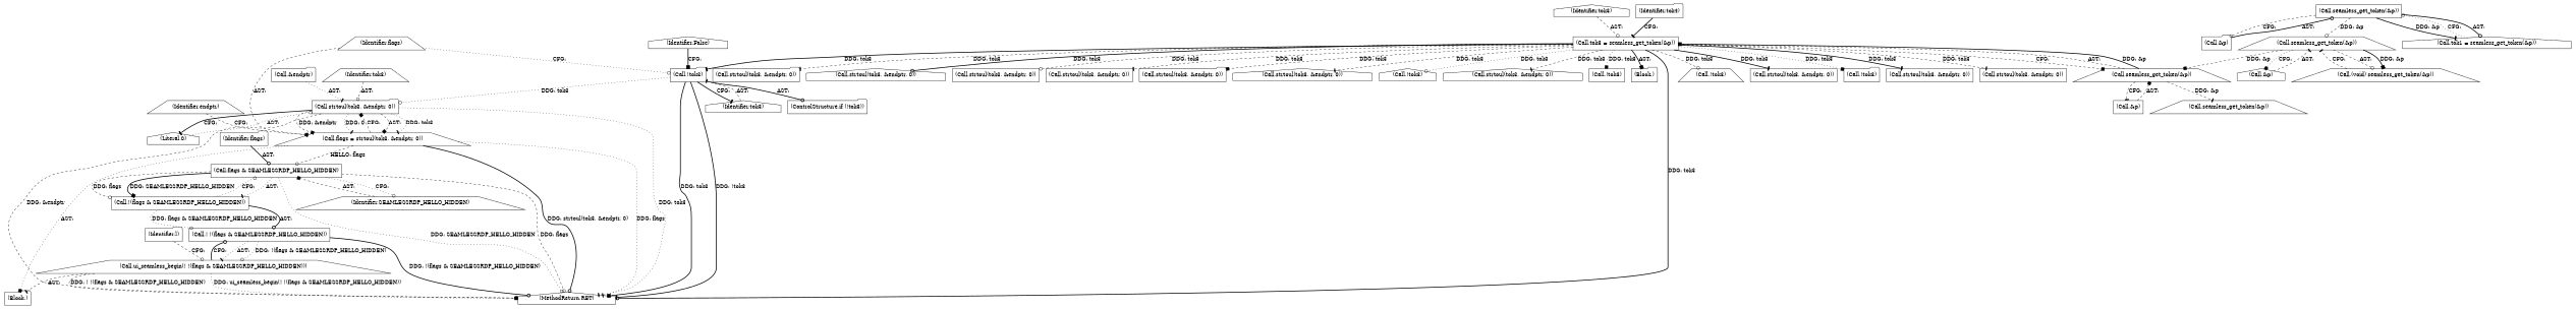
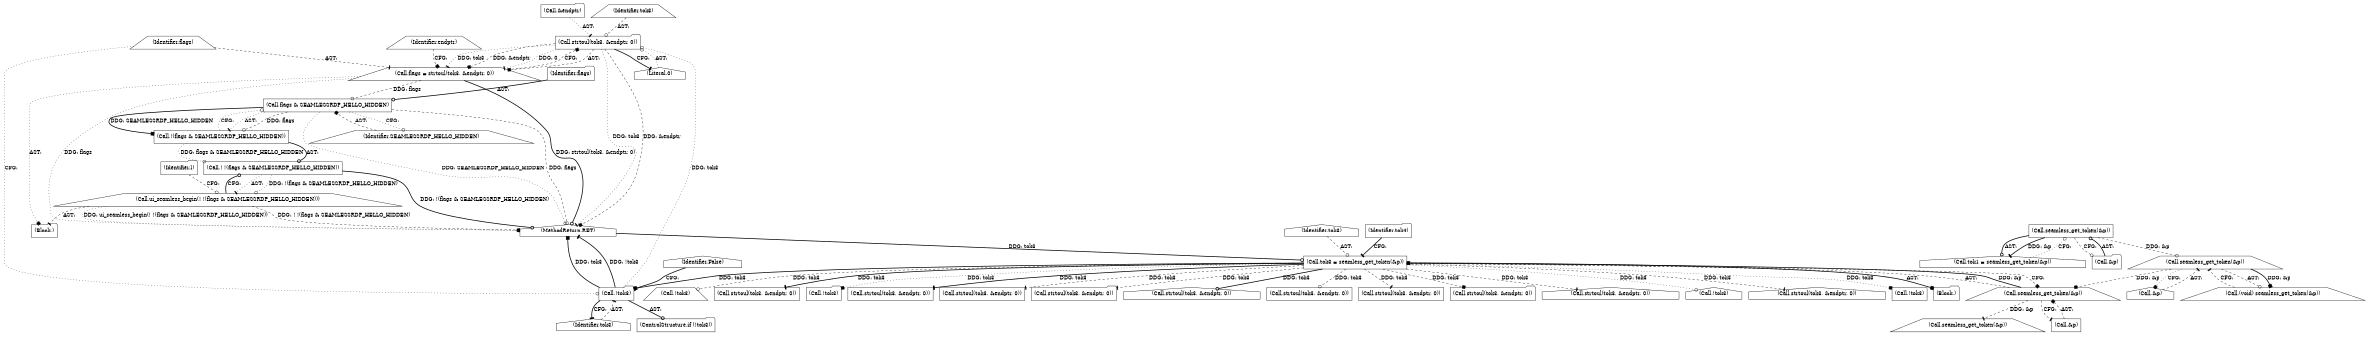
  digraph {
    node [shape=folder]
    edge [arrowhead=odot style=dashed]
    n1 [label="(Call,strtoul(tok3, &endptr, 0))"]
    n2 [label="(Call,flags = strtoul(tok3, &endptr, 0))" shape=trapezium]
    n3 [label="(Literal,0)" shape=house]
    n4 [label="(MethodReturn,RET)" shape=house]
    n5 [label="(Call,flags & SEAMLESSRDP_HELLO_HIDDEN)" shape=box]
    n6 [label="(Block,)"]
    n7 [label="(Call,!tok3)"]
    n8 [label="(Identifier,tok3)" shape=house]
    n9 [label="(ControlStructure,if (!tok3))"]
    n10 [label="(Call,tok3 = seamless_get_token(&p))" shape=box]
    n11 [label="(Call,seamless_get_token(&p))" shape=trapezium]
    n12 [label="(Call,!tok3)" shape=trapezium]
    n13 [label="(Call,strtoul(tok3, &endptr, 0))" shape=box]
    n14 [label="(Call,!tok3)"]
    n15 [label="(Call,strtoul(tok3, &endptr, 0))" shape=box]
    n16 [label="(Call,strtoul(tok3, &endptr, 0))" shape=box]
    n17 [label="(Call,strtoul(tok3, &endptr, 0))"]
    n18 [label="(Call,strtoul(tok3, &endptr, 0))" shape=house]
    n19 [label="(Call,strtoul(tok3, &endptr, 0))" shape=box]
    n20 [label="(Call,strtoul(tok3, &endptr, 0))" shape=box]
    n21 [label="(Call,strtoul(tok3, &endptr, 0))"]
    n22 [label="(Call,strtoul(tok3, &endptr, 0))" shape=house]
    n23 [label="(Call,!tok3)" shape=house]
    n24 [label="(Call,strtoul(tok3, &endptr, 0))" shape=house]
    n25 [label="(Call,!tok3)" shape=box]
    n26 [label="(Block,)"]
    n27 [label="(Call,seamless_get_token(&p))" shape=trapezium]
    n28 [label="(Call,&p)" shape=box]
    n29 [label="(Call,seamless_get_token(&p))" shape=trapezium]
    n30 [label="(Call,&p)" shape=house]
    n31 [label="(Call,(void) seamless_get_token(&p))" shape=trapezium]
    n32 [label="(Call,seamless_get_token(&p))" shape=box]
    n33 [label="(Call,tok1 = seamless_get_token(&p))" shape=house]
    n34 [label="(Call,&p)"]
    n35 [label="(Call,!(flags & SEAMLESSRDP_HELLO_HIDDEN))" shape=box]
    n36 [label="(Identifier,SEAMLESSRDP_HELLO_HIDDEN)" shape=trapezium]
    n37 [label="(Call,! !(flags & SEAMLESSRDP_HELLO_HIDDEN))" shape=box]
    n38 [label="(Call,ui_seamless_begin(! !(flags & SEAMLESSRDP_HELLO_HIDDEN)))" shape=trapezium]
    n39 [label="(Identifier,tok3)" shape=house]
    n40 [label="(Call,&endptr)"]
    n41 [label="(Identifier,flags)" shape=trapezium]
    n42 [label="(Identifier,flags)"]
    n43 [label="(Identifier,tok3)" shape=trapezium]
    n44 [label="(Identifier,endptr)" shape=trapezium]
    n45 [label="(Identifier,l)"]
    n46 [label="(Identifier,False)" shape=house]
    n47 [label="(Identifier,tok4)"]
    n1 -> n2 [arrowhead=box label="AST: "]
    n1 -> n2 [arrowhead=tee label="DDG: tok3" style=dotted]
    n1 -> n2 [arrowhead=box label="DDG: &endptr"]
    n1 -> n2 [arrowhead=tee label="DDG: 0" style=dotted]
    n1 -> n3 [arrowhead=tee label="CFG: " style=bold]
    n1 -> n4 [arrowhead=tee label="DDG: tok3" style=dotted]
    n1 -> n4 [arrowhead=box label="DDG: &endptr"]
    n2 -> n1 [arrowhead=box label="CFG: "]
    n2 -> n4 [arrowhead=tee label="DDG: flags" style=dotted]
    n2 -> n4 [label="DDG: strtoul(tok3, &endptr, 0)" style=bold]
-   n2 -> n5 [label="HELLO: flags"]
+   n2 -> n5 [label="DDG: flags"]
    n2 -> n6 [arrowhead=box label="AST: " style=dotted]
    n3 -> n1 [label="AST: " style=dotted]
    n5 -> n4 [label="DDG: flags"]
    n5 -> n4 [label="DDG: SEAMLESSRDP_HELLO_HIDDEN" style=dotted]
    n5 -> n35 [arrowhead=tee label="AST: " style=dotted]
    n5 -> n35 [label="DDG: flags"]
    n5 -> n35 [arrowhead=box label="DDG: SEAMLESSRDP_HELLO_HIDDEN" style=bold]
    n5 -> n36 [label="CFG: " style=dotted]
    n7 -> n1 [label="DDG: tok3" style=dotted]
    n7 -> n4 [arrowhead=box label="DDG: tok3" style=bold]
    n7 -> n4 [arrowhead=tee label="DDG: !tok3" style=bold]
    n7 -> n8 [arrowhead=tee label="CFG: " style=bold]
    n7 -> n9 [label="AST: " style=bold]
    n8 -> n7 [arrowhead=tee label="AST: "]
-   n10 -> n4 [label="DDG: tok3" style=bold]
+   n4 -> n10 [label="DDG: tok3" style=bold]
    n10 -> n7 [arrowhead=tee label="DDG: tok3" style=bold]
    n10 -> n11 [arrowhead=box label="CFG: "]
    n10 -> n12 [label="DDG: tok3"]
    n10 -> n13 [arrowhead=tee label="DDG: tok3" style=bold]
    n10 -> n14 [arrowhead=box label="DDG: tok3" style=dotted]
    n10 -> n15 [arrowhead=tee label="DDG: tok3" style=bold]
    n10 -> n16 [arrowhead=tee label="DDG: tok3"]
    n10 -> n17 [arrowhead=tee label="DDG: tok3"]
    n10 -> n18 [label="DDG: tok3" style=bold]
    n10 -> n19 [label="DDG: tok3"]
    n10 -> n20 [arrowhead=tee label="DDG: tok3"]
    n10 -> n21 [arrowhead=box label="DDG: tok3"]
    n10 -> n22 [arrowhead=tee label="DDG: tok3"]
    n10 -> n23 [label="DDG: tok3" style=dotted]
    n10 -> n24 [arrowhead=tee label="DDG: tok3"]
    n10 -> n25 [arrowhead=box label="DDG: tok3" style=dotted]
    n10 -> n26 [arrowhead=box label="AST: " style=bold]
    n11 -> n10 [label="AST: "]
    n11 -> n10 [arrowhead=box label="DDG: &p" style=bold]
    n11 -> n27 [arrowhead=tee label="DDG: &p"]
    n11 -> n28 [arrowhead=tee label="CFG: "]
    n28 -> n11 [arrowhead=box label="AST: "]
    n29 -> n11 [arrowhead=box label="DDG: &p"]
    n29 -> n30 [arrowhead=box label="CFG: " style=dotted]
    n29 -> n31 [label="AST: "]
    n29 -> n31 [arrowhead=box label="DDG: &p" style=bold]
    n30 -> n29 [arrowhead=tee label="AST: "]
    n31 -> n29 [arrowhead=tee label="CFG: "]
    n32 -> n29 [label="DDG: &p"]
    n32 -> n33 [label="AST: " style=bold]
    n32 -> n33 [arrowhead=tee label="DDG: &p" style=bold]
    n32 -> n34 [label="CFG: "]
    n33 -> n32 [label="CFG: " style=dotted]
    n34 -> n32 [label="AST: " style=bold]
    n35 -> n5 [label="CFG: " style=dotted]
    n35 -> n37 [label="AST: " style=bold]
    n35 -> n37 [label="DDG: flags & SEAMLESSRDP_HELLO_HIDDEN" style=dotted]
    n36 -> n5 [arrowhead=box label="AST: "]
    n37 -> n4 [label="DDG: !(flags & SEAMLESSRDP_HELLO_HIDDEN)" style=bold]
    n37 -> n38 [arrowhead=tee label="AST: " style=dotted]
    n37 -> n38 [label="DDG: !(flags & SEAMLESSRDP_HELLO_HIDDEN)" style=dotted]
    n38 -> n4 [label="DDG: ! !(flags & SEAMLESSRDP_HELLO_HIDDEN)"]
    n38 -> n4 [arrowhead=box label="DDG: ui_seamless_begin(! !(flags & SEAMLESSRDP_HELLO_HIDDEN))" style=dotted]
    n38 -> n6 [arrowhead=tee label="AST: "]
    n38 -> n37 [label="CFG: " style=bold]
    n39 -> n10 [label="AST: "]
    n40 -> n1 [arrowhead=tee label="AST: " style=dotted]
    n41 -> n2 [arrowhead=tee label="AST: "]
    n41 -> n7 [label="CFG: " style=dotted]
    n42 -> n5 [label="AST: " style=bold]
    n43 -> n1 [label="AST: "]
    n44 -> n2 [arrowhead=box label="CFG: "]
    n45 -> n38 [label="CFG: "]
    n46 -> n7 [arrowhead=box label="CFG: " style=bold]
    n47 -> n10 [arrowhead=tee label="CFG: " style=bold]
  }
